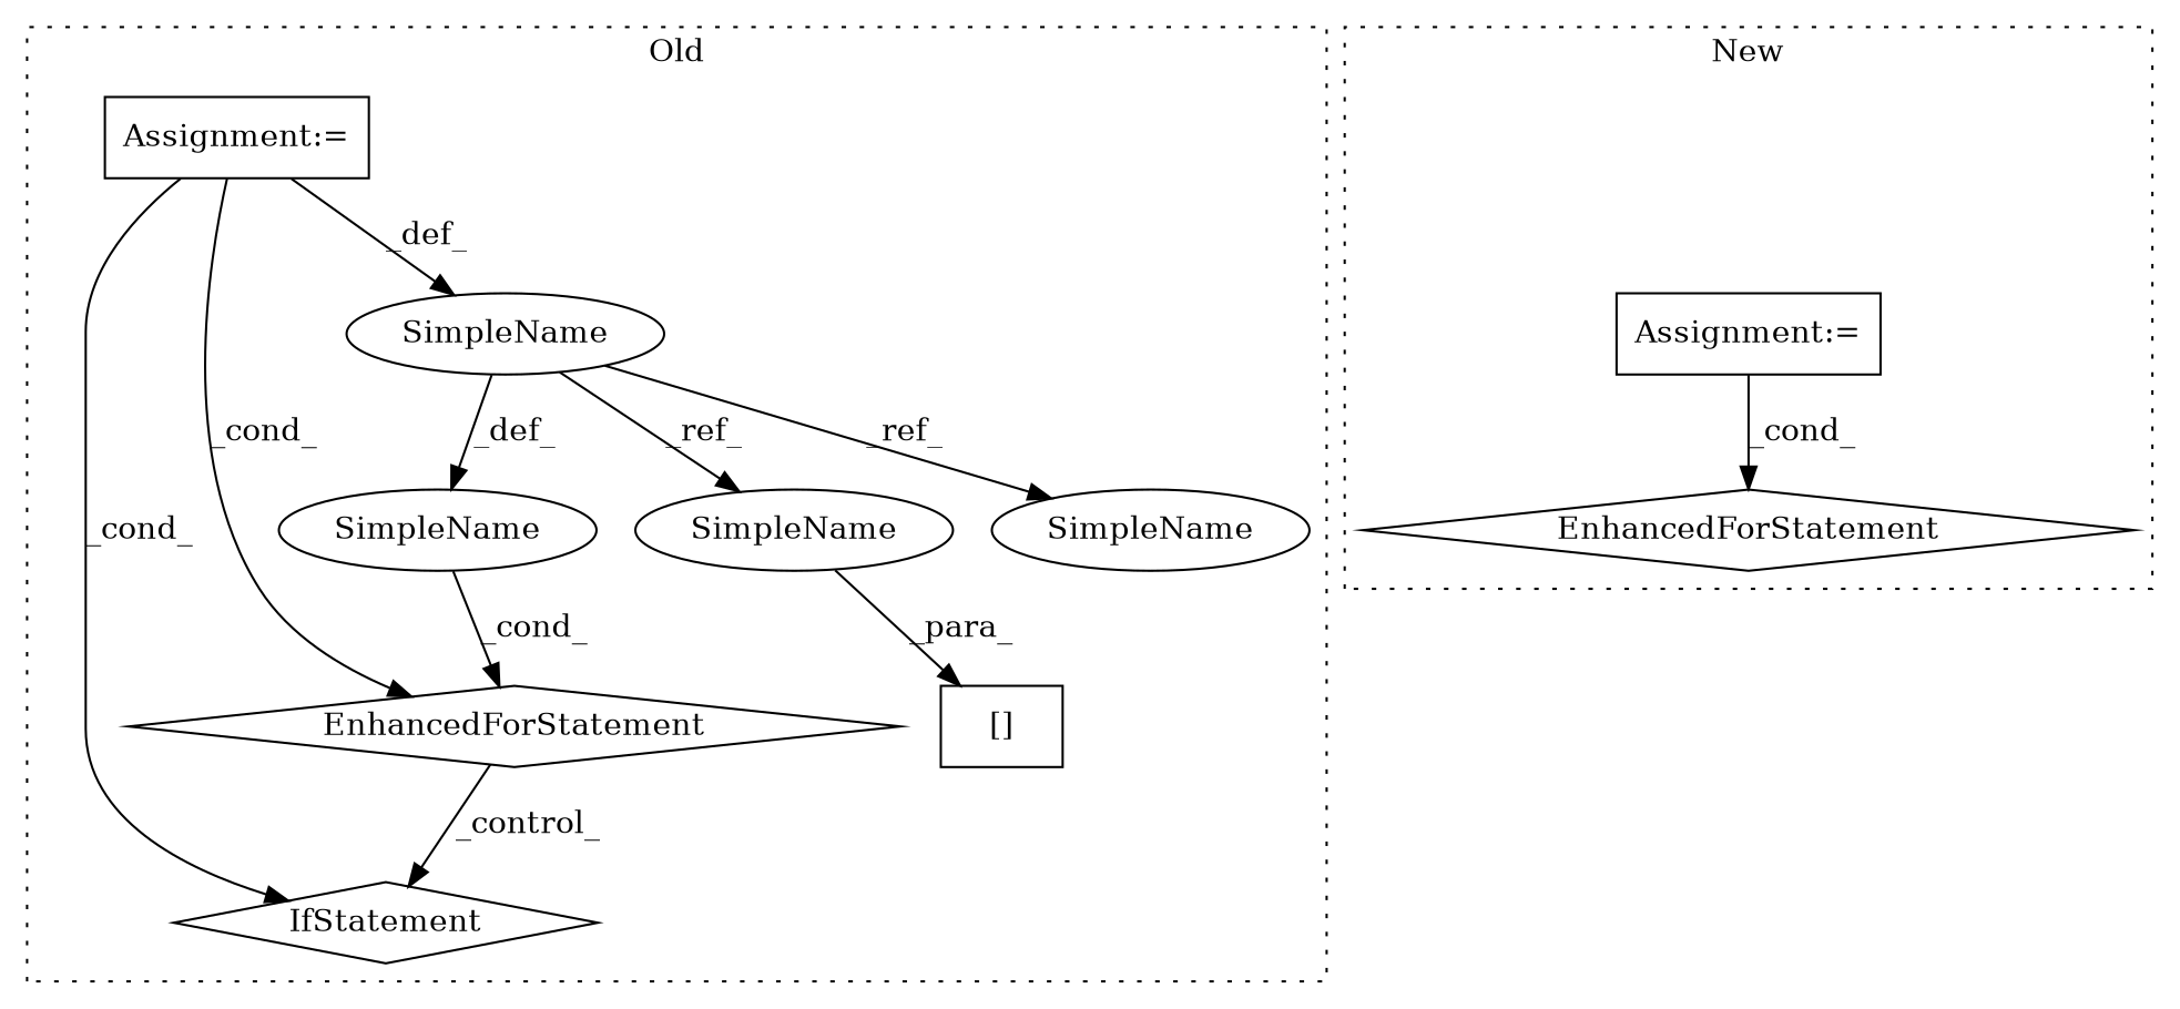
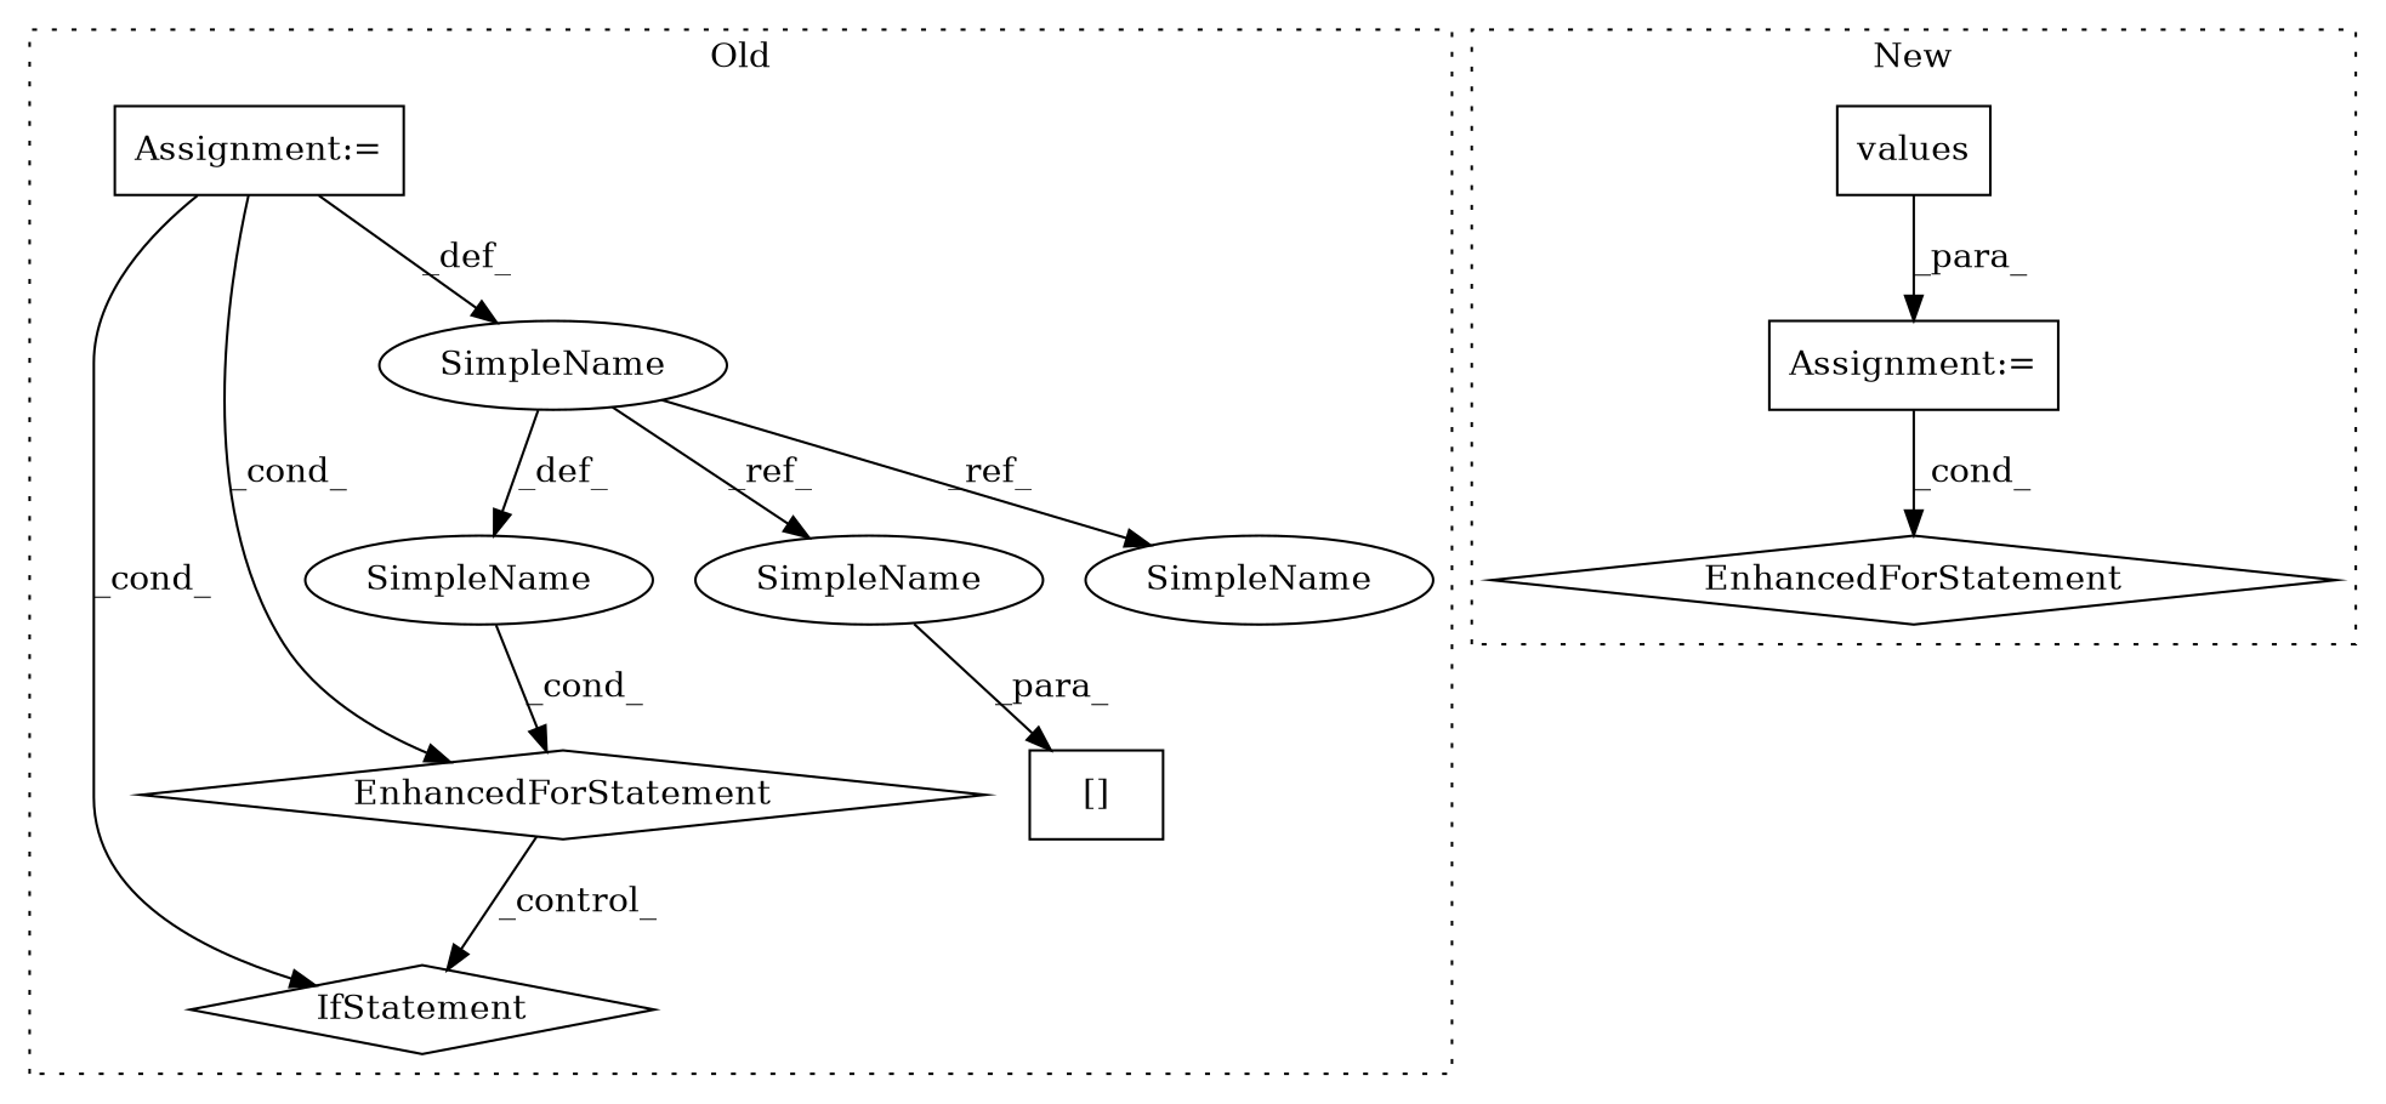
  digraph {
    node [a=42 l=1 s="17849,17936" shape=ellipse]
    n1 [a=25 l="12,2" label=IfStatement s="17755,17777" shape=diamond]
    n2 [l=2 label=SimpleName s=17707]
    n3 [a=7 l="119,2" label="Assignment:=" s="17383,17585" shape=box]
    n4 [a=70 l="69,2" label=EnhancedForStatement s="17634,17743" shape=diamond]
    n5 [a=2 l="16,1" label="[]" s="17854,17871" shape=box]
    n6 [label=SimpleName s=17695]
    n7 [label=SimpleName s=17870]
    n8 [label=SimpleName s=17767]
+   n9 [a=32 l=8 label=values s=17928 shape=box]
    n10 [a=7 l="57,2" label="Assignment:=" shape=box]
    n11 [a=70 l="57,2" label=EnhancedForStatement shape=diamond]
    subgraph cluster_1 {
      label=Old
      style=dotted
      n1
      n2
      n3
      n4
      n5
      n6
      n7
      n8
    }
    subgraph cluster_2 {
      label=New
      style=dotted
+     n9
      n10
      n11
    }
    n2 -> n4 [label=_cond_]
    n3 -> n1 [label=_cond_]
    n3 -> n4 [label=_cond_]
    n3 -> n6 [label=_def_]
    n4 -> n1 [label=_control_]
    n6 -> n2 [label=_def_]
    n6 -> n7 [label=_ref_]
    n6 -> n8 [label=_ref_]
    n7 -> n5 [label=_para_]
+   n9 -> n10 [label=_para_]
    n10 -> n11 [label=_cond_]
  }
